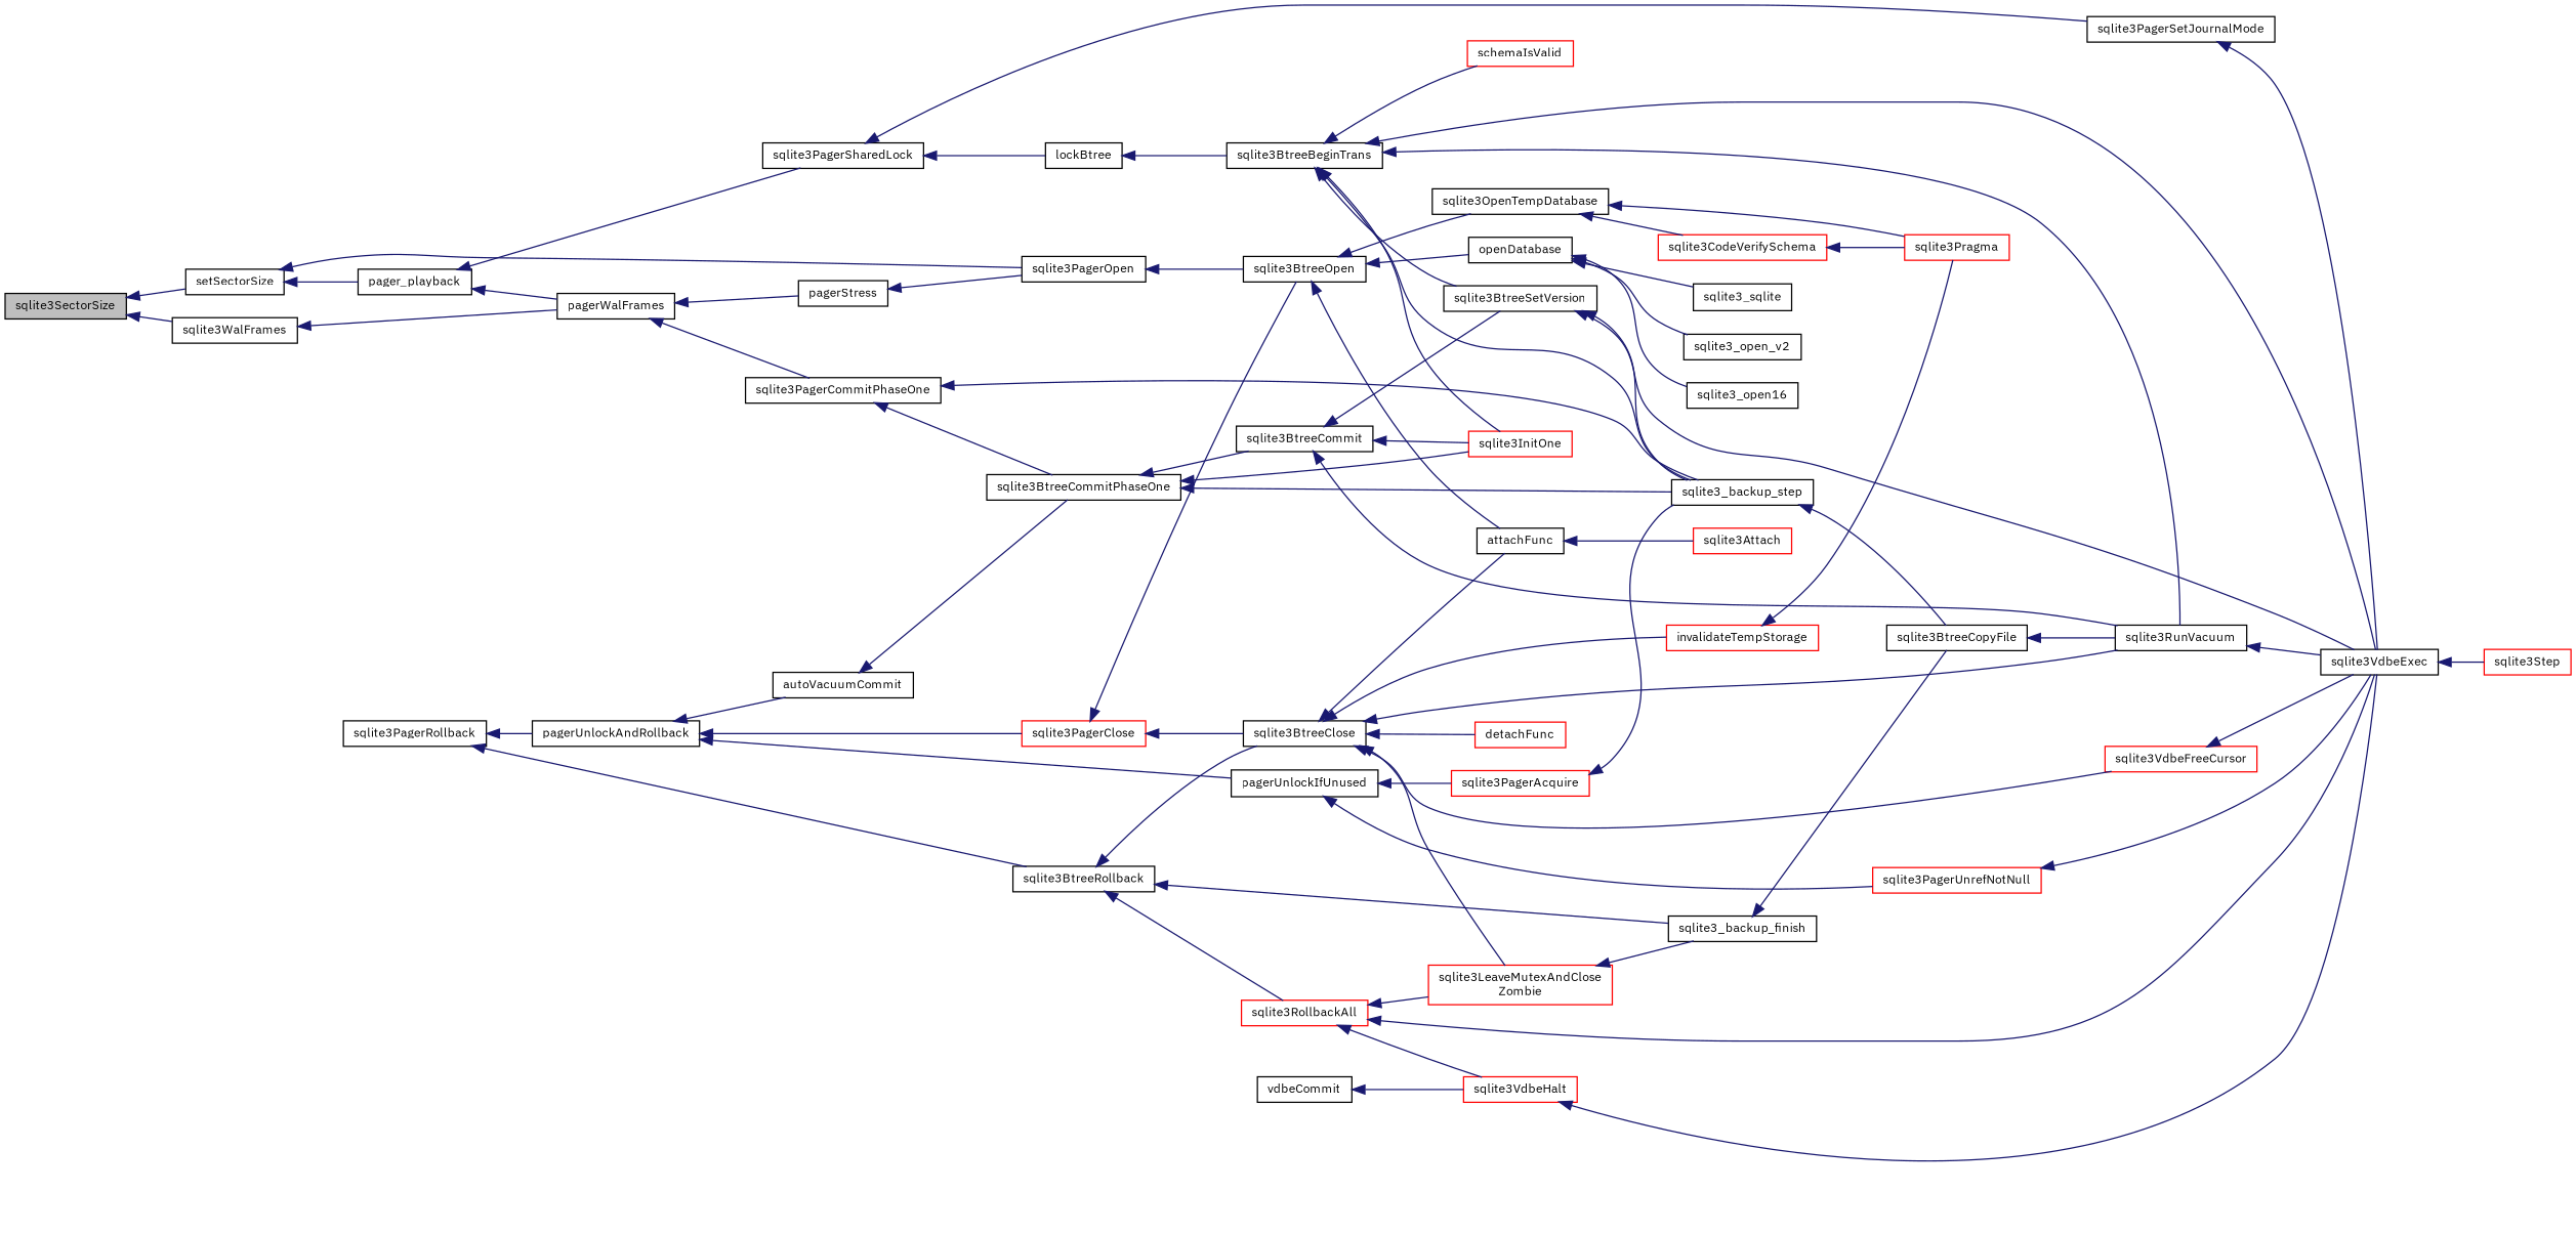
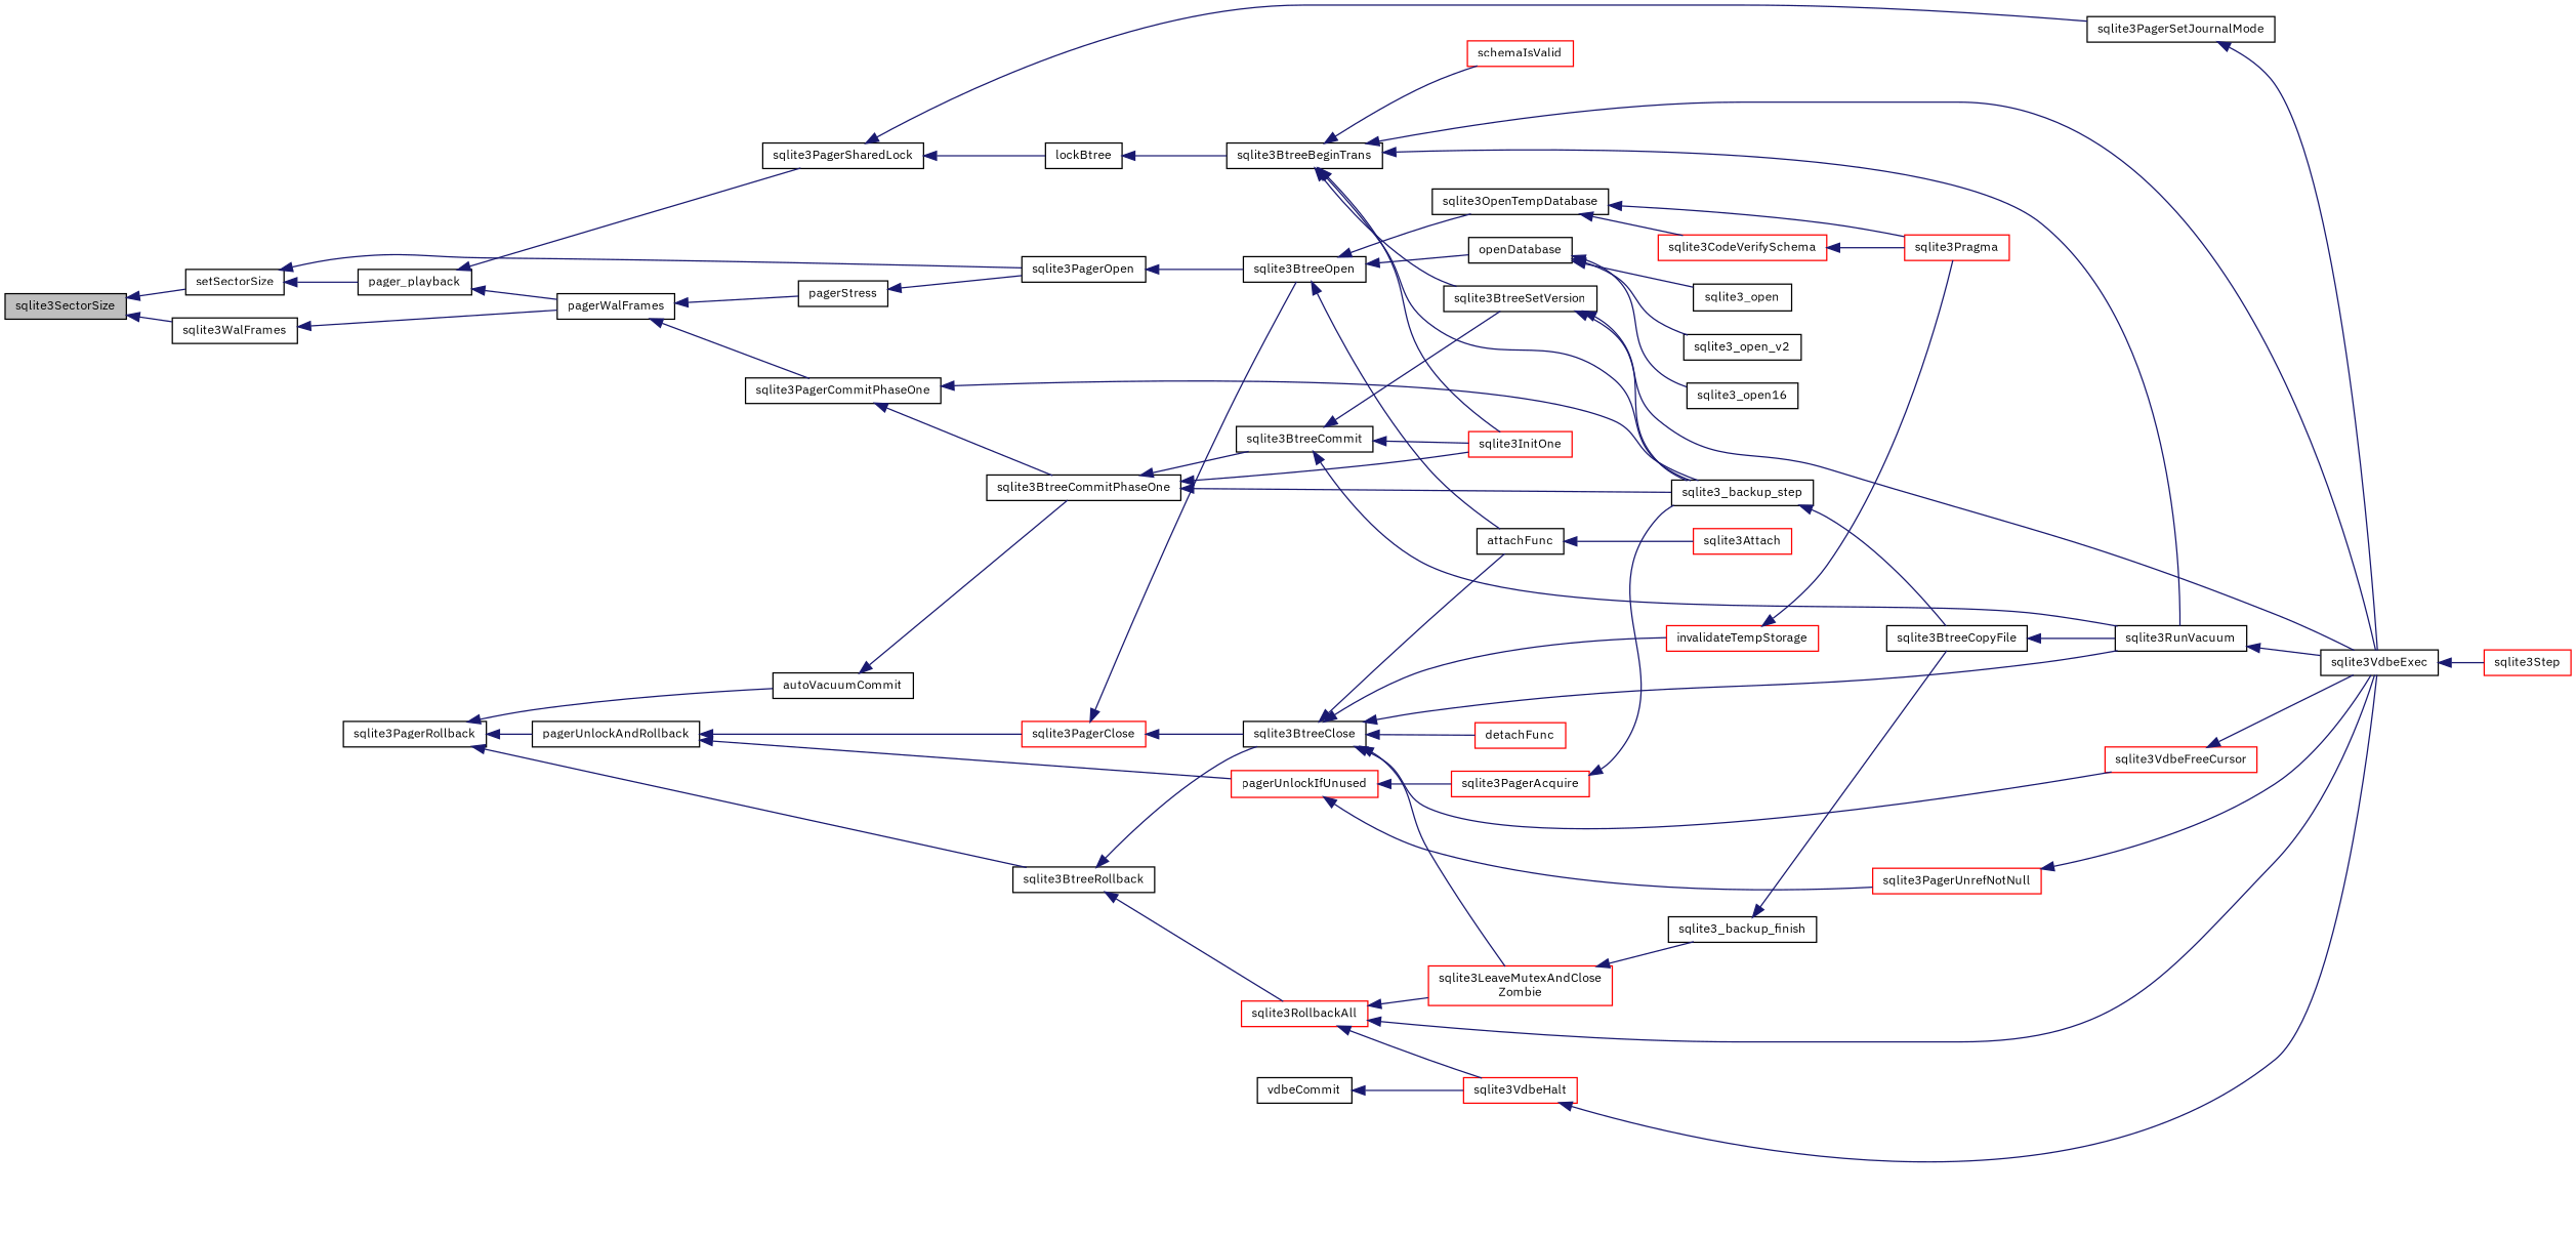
  digraph {
    fontname="IBM Plex Sans"
    rankdir=LR
    node [color=black fillcolor=white fontname="IBM Plex Sans" fontsize=10 shape=record style=filled]
    edge [color=midnightblue dir=back fontname="IBM Plex Sans" fontsize=10 labelfontname=FreeSans labelfontsize=10 style=solid]
    n1 [fillcolor=grey75 fontcolor=black height=0.2 label=sqlite3SectorSize width=0.4]
    n2 [height=0.2 label=setSectorSize width=0.4]
    n3 [height=0.2 label=sqlite3WalFrames width=0.4]
    n4 [height=0.2 label=pager_playback width=0.4]
    n5 [height=0.2 label=sqlite3PagerOpen width=0.4]
    n6 [height=0.2 label=pagerWalFrames width=0.4]
    n7 [height=0.2 label=sqlite3PagerSharedLock width=0.4]
    n8 [height=0.2 label=sqlite3BtreeOpen width=0.4]
    n9 [height=0.2 label=sqlite3PagerSetJournalMode width=0.4]
    n10 [height=0.2 label=lockBtree width=0.4]
    n11 [height=0.2 label=sqlite3PagerRollback width=0.4]
    n12 [height=0.2 label=pagerUnlockAndRollback width=0.4]
    n13 [height=0.2 label=autoVacuumCommit width=0.4]
    n14 [height=0.2 label=sqlite3BtreeRollback width=0.4]
    n15 [height=0.2 label=sqlite3VdbeExec width=0.4]
    n16 [height=0.2 label=sqlite3BtreeBeginTrans width=0.4]
    n17 [color=red height=0.2 label=sqlite3Step width=0.4]
    n18 [height=0.2 label=sqlite3BtreeSetVersion width=0.4]
    n19 [height=0.2 label=sqlite3_backup_step width=0.4]
    n20 [height=0.2 label=sqlite3RunVacuum width=0.4]
    n21 [color=red height=0.2 label=sqlite3InitOne width=0.4]
    n22 [color=red height=0.2 label=schemaIsValid width=0.4]
    n23 [height=0.2 label=sqlite3BtreeCopyFile width=0.4]
    n24 [color=red height=0.2 label=sqlite3PagerClose width=0.4]
-   n25 [height=0.2 label=pagerUnlockIfUnused width=0.4]
+   n25 [color=red height=0.2 label=pagerUnlockIfUnused width=0.4]
    n26 [height=0.2 label=sqlite3BtreeCommitPhaseOne width=0.4]
    n27 [height=0.2 label=sqlite3BtreeClose width=0.4]
    n28 [height=0.2 label=sqlite3_backup_finish width=0.4]
    n29 [color=red height=0.2 label=sqlite3RollbackAll width=0.4]
    n30 [color=red height=0.2 label=sqlite3PagerAcquire width=0.4]
    n31 [color=red height=0.2 label=sqlite3PagerUnrefNotNull width=0.4]
    n32 [height=0.2 label=attachFunc width=0.4]
    n33 [height=0.2 label=sqlite3OpenTempDatabase width=0.4]
    n34 [height=0.2 label=openDatabase width=0.4]
    n35 [color=red height=0.2 label=sqlite3VdbeFreeCursor width=0.4]
    n36 [color=red height=0.2 label=detachFunc width=0.4]
    n37 [color=red height=0.2 label=invalidateTempStorage width=0.4]
    n38 [color=red height=0.2 label="sqlite3LeaveMutexAndClose\lZombie" width=0.4]
    n39 [color=red height=0.2 label=sqlite3Attach width=0.4]
    n40 [color=red height=0.2 label=sqlite3CodeVerifySchema width=0.4]
    n41 [color=red height=0.2 label=sqlite3Pragma width=0.4]
-   n42 [height=0.2 label=sqlite3_sqlite width=0.4]
+   n42 [height=0.2 label=sqlite3_open width=0.4]
    n43 [height=0.2 label=sqlite3_open_v2 width=0.4]
    n44 [height=0.2 label=sqlite3_open16 width=0.4]
    n45 [height=0.2 label=sqlite3BtreeCommit width=0.4]
    n46 [height=0.2 label=vdbeCommit width=0.4]
    n47 [color=red height=0.2 label=sqlite3VdbeHalt width=0.4]
    n48 [height=0.2 label=pagerStress width=0.4]
    n49 [height=0.2 label=sqlite3PagerCommitPhaseOne width=0.4]
    n1 -> n2
    n1 -> n3
    n2 -> n4
    n2 -> n5
    n3 -> n6
    n4 -> n6
    n4 -> n7
    n5 -> n8
    n6 -> n48
    n6 -> n49
    n7 -> n9
    n7 -> n10
    n8 -> n32
    n8 -> n33
    n8 -> n34
    n9 -> n15
    n10 -> n16
    n11 -> n12
-   n12 -> n13
+   n11 -> n13
    n11 -> n14
    n12 -> n24
    n12 -> n25
    n13 -> n26
    n14 -> n27
-   n14 -> n28
    n14 -> n29
    n15 -> n17
    n16 -> n15
    n16 -> n18
    n16 -> n19
    n16 -> n20
    n16 -> n21
    n16 -> n22
    n18 -> n15
    n18 -> n19
    n19 -> n23
    n20 -> n15
    n23 -> n20
    n24 -> n8
    n24 -> n27
    n25 -> n30
    n25 -> n31
    n26 -> n19
    n26 -> n21
    n26 -> n45
    n27 -> n20
    n27 -> n32
    n27 -> n35
    n27 -> n36
    n27 -> n37
    n27 -> n38
    n28 -> n23
    n29 -> n15
    n29 -> n38
    n29 -> n47
    n30 -> n19
    n31 -> n15
    n32 -> n39
    n33 -> n40
    n33 -> n41
    n34 -> n42
    n34 -> n43
    n34 -> n44
    n35 -> n15
    n37 -> n41
    n38 -> n28
    n40 -> n41
    n45 -> n18
    n45 -> n20
    n45 -> n21
    n46 -> n47
    n47 -> n15
    n48 -> n5
    n49 -> n19
    n49 -> n26
  }
